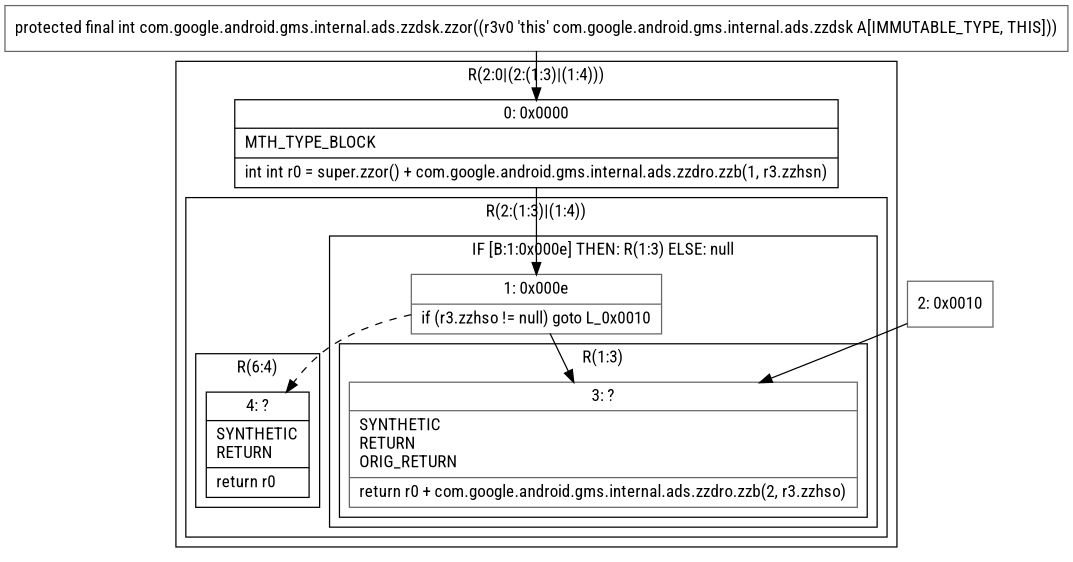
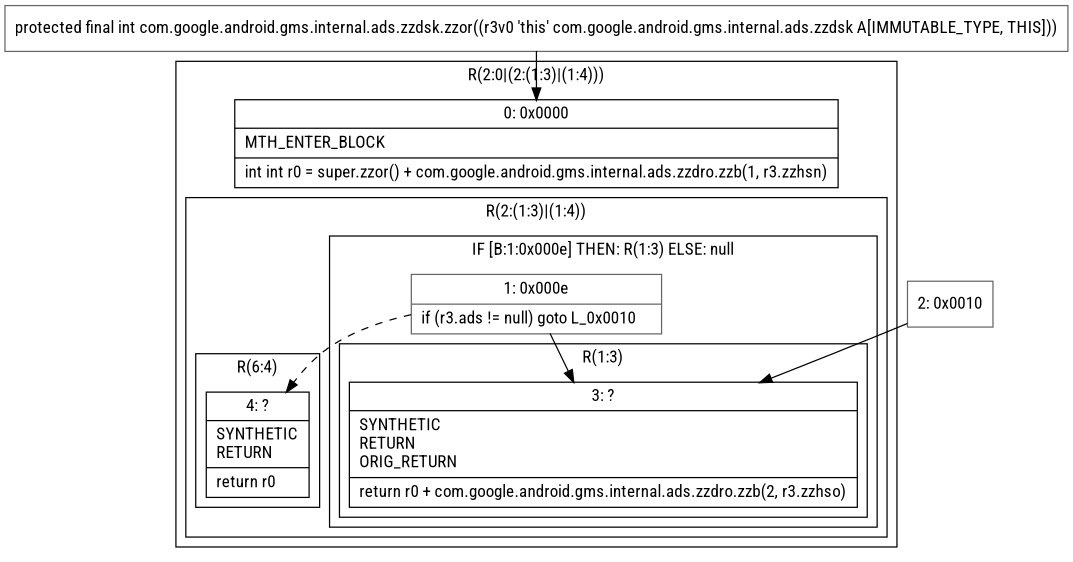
  digraph {
    fontname="Roboto Condensed"
    node [color=gray40 fontname="Roboto Condensed" shape=record]
    edge [fontname="Roboto Condensed"]
-   n1 [label="{3\:\ ?|SYNTHETIC\lRETURN\lORIG_RETURN\l|return r0 + com.google.android.gms.internal.ads.zzdro.zzb(2, r3.zzhso)\l}"]
-   n2 [label="{1\:\ 0x000e|if (r3.zzhso != null) goto L_0x0010\l}"]
+   n1 [color=black label="{3\:\ ?|SYNTHETIC\lRETURN\lORIG_RETURN\l|return r0 + com.google.android.gms.internal.ads.zzdro.zzb(2, r3.zzhso)\l}"]
+   n2 [label="{1\:\ 0x000e|if (r3.ads != null) goto L_0x0010\l}"]
    n3 [color=black label="{4\:\ ?|SYNTHETIC\lRETURN\l|return r0\l}"]
-   n4 [color=black label="{0\:\ 0x0000|MTH_TYPE_BLOCK\l|int int r0 = super.zzor() + com.google.android.gms.internal.ads.zzdro.zzb(1, r3.zzhsn)\l}"]
+   n4 [color=black label="{0\:\ 0x0000|MTH_ENTER_BLOCK\l|int int r0 = super.zzor() + com.google.android.gms.internal.ads.zzdro.zzb(1, r3.zzhsn)\l}"]
    n5 [label="{2\:\ 0x0010}"]
    n6 [label="{protected final int com.google.android.gms.internal.ads.zzdsk.zzor((r3v0 'this' com.google.android.gms.internal.ads.zzdsk A[IMMUTABLE_TYPE, THIS])) }"]
    subgraph cluster_1 {
      label="R(2:0|(2:(1:3)|(1:4)))"
      n4
      subgraph cluster_2 {
        label="R(2:(1:3)|(1:4))"
        subgraph cluster_3 {
          label="IF [B:1:0x000e] THEN: R(1:3) ELSE: null"
          n2
          subgraph cluster_4 {
            label="R(1:3)"
            n1
          }
        }
        subgraph cluster_5 {
          label="R(6:4)"
          n3
        }
      }
    }
    n2 -> n1
    n2 -> n3 [style=dashed]
-   n4 -> n2
    n5 -> n1
    n6 -> n4
  }
